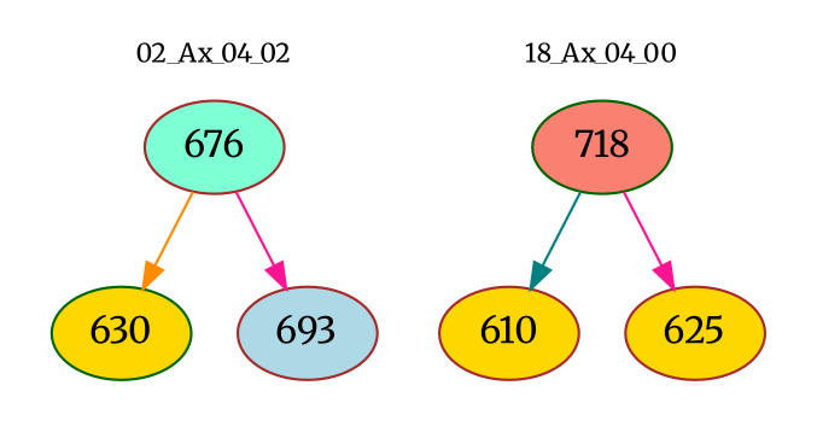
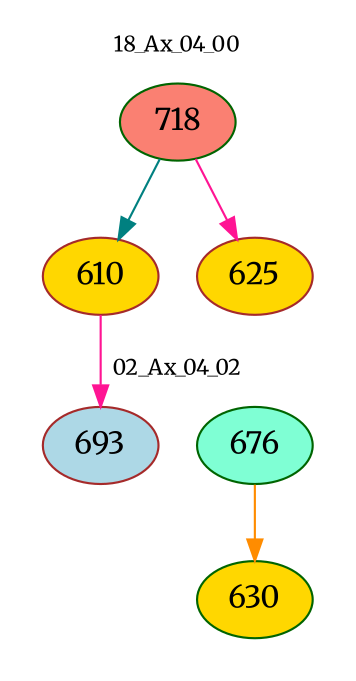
  digraph {
    fontname=Merriweather
    node [color=brown fillcolor=gold fontname=Merriweather style=filled]
    edge [color=deeppink fontname=Merriweather]
-   n1 [fillcolor=aquamarine label=676]
+   n1 [color=darkgreen fillcolor=aquamarine label=676]
    n2 [color=darkgreen label=630]
    n3 [fillcolor=lightblue label=693]
    n4 [color=darkgreen fillcolor=salmon label=718]
    n5 [label=610]
    n6 [label=625]
    subgraph cluster_1 {
      color=white
      fontsize=10
      label="02_Ax_04_02"
      n1
      n2
      n3
    }
    subgraph cluster_2 {
      color=white
      fontsize=10
      label="18_Ax_04_00"
      n4
      n5
      n6
    }
    n1 -> n2 [color=darkorange]
-   n1 -> n3
+   n5 -> n3
    n4 -> n5 [color=teal]
    n4 -> n6
  }
